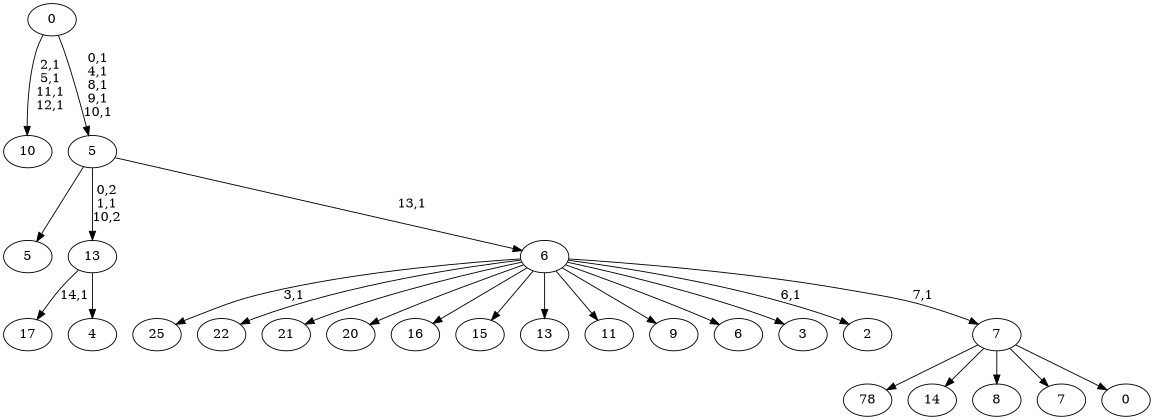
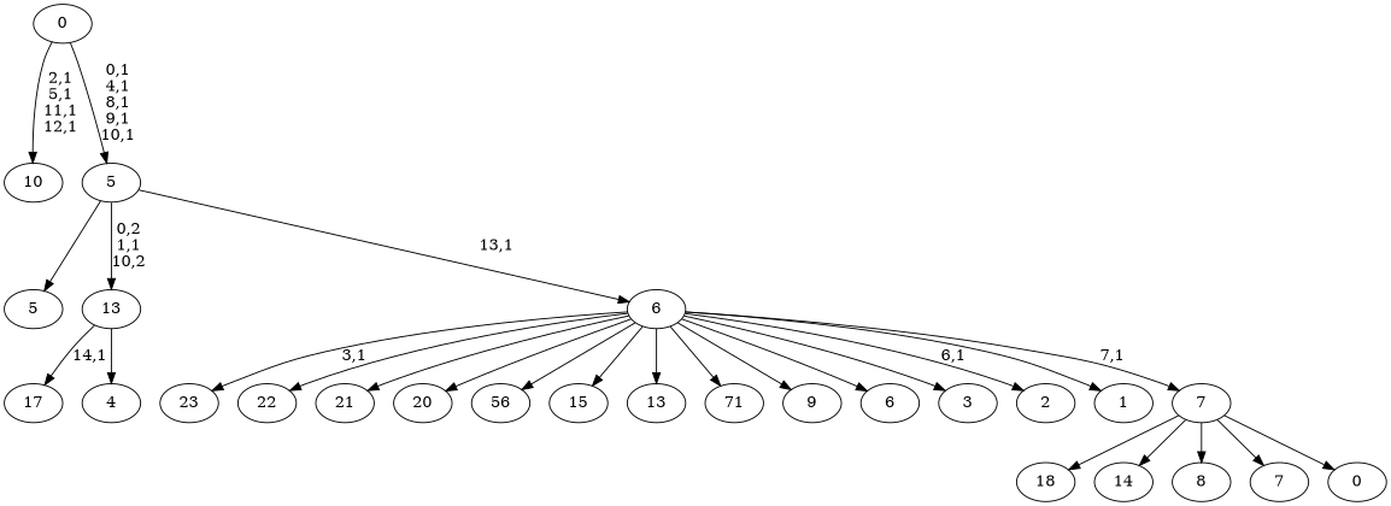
  digraph {
-   n1 [label=25]
+   n1 [label=23]
    n2 [label=22]
    n3 [label=21]
    n4 [label=20]
-   n5 [label=78]
+   n5 [label=18]
    n6 [label=17]
-   n7 [label=16]
+   n7 [label=56]
    n8 [label=15]
    n9 [label=14]
    n10 [label=13]
-   n11 [label=11]
+   n11 [label=71]
    n12 [label=10]
    n13 [label=9]
    n14 [label=8]
    n15 [label=7]
    n16 [label=6]
    n17 [label=5]
    n18 [label=4]
    13
    n20 [label=3]
    n21 [label=2]
+   n22 [label=1]
    n23 [label=0]
    7
    6
    5
    0
    13 -> n6 [label="14,1"]
    13 -> n18
    7 -> n5
    7 -> n9
    7 -> n14
    7 -> n15
    7 -> n23
    6 -> n1 [label="3,1"]
    6 -> n2
    6 -> n3
    6 -> n4
    6 -> n7
    6 -> n8
    6 -> n10
    6 -> n11
    6 -> n13
    6 -> n16
    6 -> n20
    6 -> n21 [label="6,1"]
+   6 -> n22
    6 -> 7 [label="7,1"]
    5 -> n17
    5 -> 13 [label="0,2\n1,1\n10,2"]
    5 -> 6 [label="13,1"]
    0 -> n12 [label="2,1\n5,1\n11,1\n12,1"]
    0 -> 5 [label="0,1\n4,1\n8,1\n9,1\n10,1"]
  }
